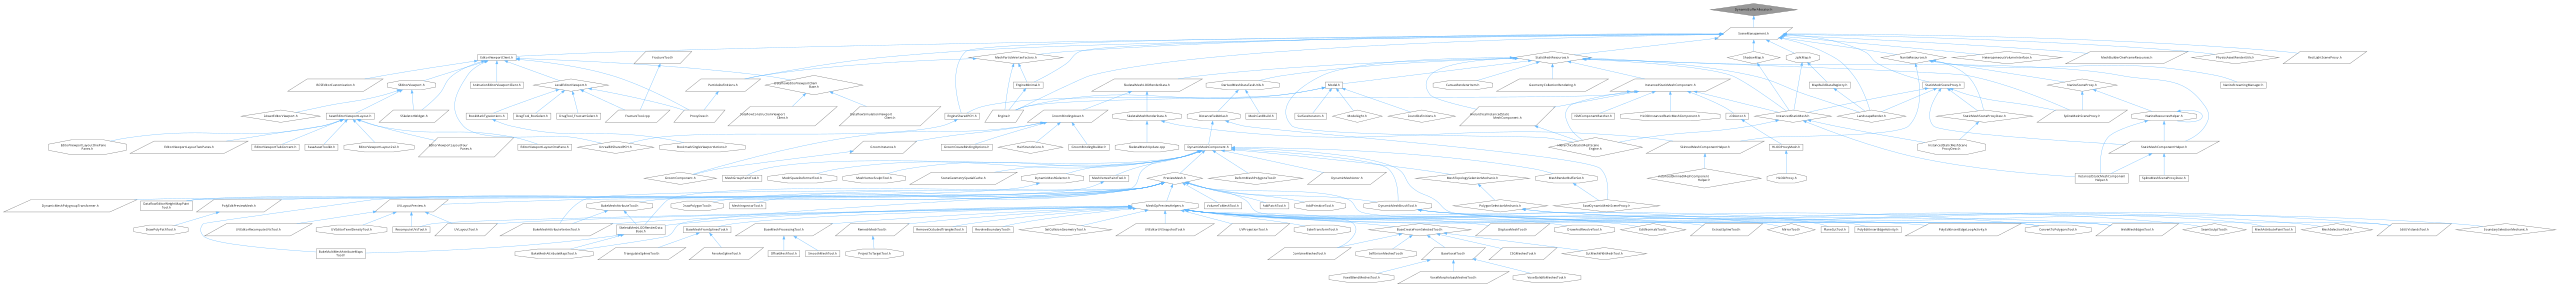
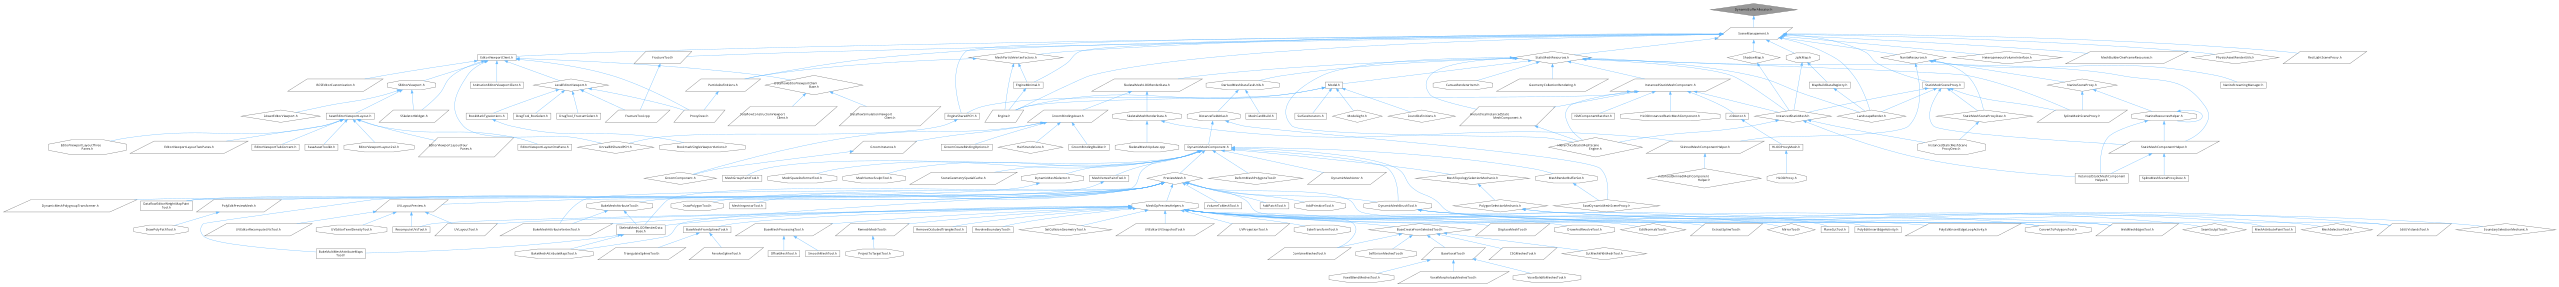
  digraph {
    fontname="Open Sans"
    node [color=grey40 fillcolor=white fontname="Open Sans" fontsize=10 shape=parallelogram style=filled]
    edge [color=steelblue1 dir=back fontname="Open Sans" fontsize=10 labelfontname=Helvetica labelfontsize=10 style=solid]
    n1 [color=gray40 fillcolor=grey60 fontcolor=black height=0.2 label="DynamicBufferAllocator.h" shape=diamond width=0.4]
    n2 [height=0.2 label="SceneManagement.h" width=0.4]
    n3 [height=0.2 label="EditorViewportClient.h" shape=box width=0.4]
    n4 [height=0.2 label="Engine.h" width=0.4]
    n5 [height=0.2 label="EngineMinimal.h" shape=box width=0.4]
    n6 [height=0.2 label="EngineSharedPCH.h" shape=box width=0.4]
    n7 [height=0.2 label="FractureTool.h" width=0.4]
    n8 [height=0.2 label="HeterogeneousVolumeInterface.h" shape=diamond width=0.4]
    n9 [height=0.2 label="LandscapeRender.h" shape=diamond width=0.4]
    n10 [height=0.2 label="LightMap.h" shape=octagon width=0.4]
    n11 [height=0.2 label="MeshBuilderOneFrameResources.h" width=0.4]
    n12 [height=0.2 label="MeshParticleVertexFactory.h" shape=diamond width=0.4]
    n13 [height=0.2 label="ParticleDefinitions.h" width=0.4]
    n14 [height=0.2 label="NaniteResources.h" shape=diamond width=0.4]
    n15 [height=0.2 label="PhysicsAssetRenderUtils.h" shape=diamond width=0.4]
    n16 [height=0.2 label="RectLightSceneProxy.h" width=0.4]
    n17 [height=0.2 label="ShadowMap.h" shape=diamond width=0.4]
    n18 [height=0.2 label="StaticMeshResources.h" shape=diamond width=0.4]
    n19 [height=0.2 label="StaticMeshSceneProxy.h" shape=box width=0.4]
    n20 [height=0.2 label="AnimationEditorViewportClient.h" shape=box width=0.4]
    n21 [height=0.2 label="DataflowEditorViewportClient\lBase.h" shape=diamond width=0.4]
    n22 [height=0.2 label="ISCSEditorCustomization.h" width=0.4]
    n23 [height=0.2 label="LevelEditorViewport.h" shape=diamond width=0.4]
    n24 [height=0.2 label="ProxyDesc.h" width=0.4]
    n25 [height=0.2 label="SEditorViewport.h" shape=octagon width=0.4]
    n26 [height=0.2 label="SSkeletonWidget.h" width=0.4]
    n27 [height=0.2 label="UnrealEdSharedPCH.h" shape=diamond width=0.4]
    n28 [height=0.2 label="FractureTool.cpp" width=0.4]
    n29 [height=0.2 label="InstancedStaticMesh.h" shape=diamond width=0.4]
    n30 [height=0.2 label="MapBuildDataRegistry.h" shape=box width=0.4]
    n31 [height=0.2 label="NaniteSceneProxy.h" shape=diamond width=0.4]
    n32 [height=0.2 label="NaniteStreamingManager.h" shape=box width=0.4]
    n33 [height=0.2 label="SkinnedMeshComponentHelper.h" width=0.4]
    n34 [height=0.2 label="StaticMeshSceneProxyDesc.h" shape=diamond width=0.4]
    n35 [height=0.2 label="HierarchicalStaticMeshScene\lEngine.h" shape=diamond width=0.4]
    n36 [height=0.2 label="SplineMeshSceneProxy.h" width=0.4]
    n37 [height=0.2 label="StaticMeshComponentHelper.h" width=0.4]
    n38 [height=0.2 label="CanvasRendererItem.h" shape=octagon width=0.4]
    n39 [height=0.2 label="DerivedMeshDataTaskUtils.h" shape=octagon width=0.4]
    n40 [height=0.2 label="GeometryCollectionRendering.h" width=0.4]
    n41 [height=0.2 label="HierarchicalInstancedStatic\lMeshComponent.h" width=0.4]
    n42 [height=0.2 label="InstancedStaticMeshComponent.h" width=0.4]
    n43 [height=0.2 label="Model.h" shape=box width=0.4]
    n44 [height=0.2 label="SkeletalMeshLODRenderData.h" width=0.4]
    n45 [height=0.2 label="DataflowConstructionViewport\lClient.h" width=0.4]
    n46 [height=0.2 label="DataflowSimulationViewport\lClient.h" width=0.4]
    n47 [height=0.2 label="BookMarkTypeActions.h" shape=box width=0.4]
    n48 [height=0.2 label="DragTool_BoxSelect.h" shape=box width=0.4]
    n49 [height=0.2 label="DragTool_FrustumSelect.h" shape=box width=0.4]
    n50 [height=0.2 label="AssetEditorViewportLayout.h" shape=box width=0.4]
    n51 [height=0.2 label="SAssetEditorViewport.h" shape=diamond width=0.4]
    n52 [height=0.2 label="BookmarkSingleViewportActions.h" shape=octagon width=0.4]
    n53 [height=0.2 label="BaseAssetToolkit.h" shape=box width=0.4]
    n54 [height=0.2 label="EditorViewportLayout2x2.h" shape=octagon width=0.4]
    n55 [height=0.2 label="EditorViewportLayoutFour\lPanes.h" width=0.4]
    n56 [height=0.2 label="EditorViewportLayoutOnePane.h" shape=box width=0.4]
-   n57 [height=0.2 label="EditorViewportLayoutOnePane\lPanes.h" shape=octagon width=0.4]
+   n57 [height=0.2 label="EditorViewportLayoutThree\lPanes.h" shape=octagon width=0.4]
    n58 [height=0.2 label="EditorViewportLayoutTwoPanes.h" width=0.4]
    n59 [height=0.2 label="EditorViewportTabContent.h" shape=box width=0.4]
    n60 [height=0.2 label="InstancedStaticMeshComponent\lHelper.h" shape=box width=0.4]
    n61 [height=0.2 label="InstancedStaticMeshScene\lProxyDesc.h" shape=octagon width=0.4]
    n62 [height=0.2 label="NaniteResourcesHelper.h" shape=octagon width=0.4]
    n63 [height=0.2 label="InstancedSkinnedMeshComponent\lHelper.h" shape=diamond width=0.4]
    n64 [height=0.2 label="SplineMeshSceneProxyDesc.h" shape=box width=0.4]
    n65 [height=0.2 label="DistanceFieldAtlas.h" shape=octagon width=0.4]
    n66 [height=0.2 label="MeshCardBuild.h" shape=box width=0.4]
    n67 [height=0.2 label="HLODInstancedStaticMeshComponent.h" shape=octagon width=0.4]
    n68 [height=0.2 label="ISMComponentBatcher.h" shape=box width=0.4]
    n69 [height=0.2 label="LODActor.h" shape=box width=0.4]
    n70 [height=0.2 label="ModelLight.h" shape=diamond width=0.4]
    n71 [height=0.2 label="SoundDefinitions.h" shape=diamond width=0.4]
    n72 [height=0.2 label="SurfaceIterators.h" shape=box width=0.4]
    n73 [height=0.2 label="GroomBindingAsset.h" width=0.4]
    n74 [height=0.2 label="SkeletalMeshRenderData.h" shape=octagon width=0.4]
    n75 [height=0.2 label="BaseDynamicMeshSceneProxy.h" shape=diamond width=0.4]
    n76 [height=0.2 label="DynamicMeshComponent.h" shape=box width=0.4]
    n77 [height=0.2 label="DataflowEditorWeightMapPaint\lTool.h" shape=box width=0.4]
    n78 [height=0.2 label="DeformMeshPolygonsTool.h" shape=diamond width=0.4]
    n79 [height=0.2 label="DynamicMeshActor.h" width=0.4]
    n80 [height=0.2 label="DynamicMeshBrushTool.h" shape=octagon width=0.4]
    n81 [height=0.2 label="DynamicMeshSelector.h" shape=octagon width=0.4]
    n82 [height=0.2 label="EditUVIslandsTool.h" width=0.4]
    n83 [height=0.2 label="MeshGroupPaintTool.h" shape=box width=0.4]
    n84 [height=0.2 label="MeshRenderBufferSet.h" shape=octagon width=0.4]
    n85 [height=0.2 label="MeshSpaceDeformerTool.h" shape=octagon width=0.4]
    n86 [height=0.2 label="MeshTopologySelectionMechanic.h" shape=diamond width=0.4]
    n87 [height=0.2 label="MeshVertexPaintTool.h" shape=box width=0.4]
    n88 [height=0.2 label="MeshVertexSculptTool.h" shape=octagon width=0.4]
    n89 [height=0.2 label="PreviewMesh.h" shape=diamond width=0.4]
    n90 [height=0.2 label="SceneGeometrySpatialCache.h" width=0.4]
    n91 [height=0.2 label="MeshAttributePaintTool.h" shape=box width=0.4]
    n92 [height=0.2 label="MeshSelectionTool.h" shape=diamond width=0.4]
    n93 [height=0.2 label="SeamSculptTool.h" shape=diamond width=0.4]
    n94 [height=0.2 label="DynamicMeshPolygroupTransformer.h" width=0.4]
    n95 [height=0.2 label="PolygonSelectionMechanic.h" shape=diamond width=0.4]
    n96 [height=0.2 label="AddPatchTool.h" shape=box width=0.4]
    n97 [height=0.2 label="AddPrimitiveTool.h" shape=octagon width=0.4]
    n98 [height=0.2 label="BakeMeshAttributeMapsTool.h" shape=octagon width=0.4]
    n99 [height=0.2 label="SkeletalMeshLODRenderData\lBase.h" shape=box width=0.4]
    n100 [height=0.2 label="BakeMultiMeshAttributeMaps\lTool.h" shape=box width=0.4]
    n101 [height=0.2 label="BakeMeshAttributeTool.h" shape=octagon width=0.4]
    n102 [height=0.2 label="BakeMeshAttributeVertexTool.h" width=0.4]
    n103 [height=0.2 label="ConvertToPolygonsTool.h" shape=octagon width=0.4]
    n104 [height=0.2 label="DrawPolygonTool.h" shape=octagon width=0.4]
    n105 [height=0.2 label="MeshInspectorTool.h" shape=box width=0.4]
    n106 [height=0.2 label="MeshOpPreviewHelpers.h" shape=octagon width=0.4]
    n107 [height=0.2 label="WeldMeshEdgesTool.h" width=0.4]
    n108 [height=0.2 label="PolyEditPreviewMesh.h" width=0.4]
    n109 [height=0.2 label="UVLayoutPreview.h" width=0.4]
    n110 [height=0.2 label="VolumeToMeshTool.h" shape=box width=0.4]
    n111 [height=0.2 label="BoundarySelectionMechanic.h" shape=diamond width=0.4]
    n112 [height=0.2 label="BakeTransformTool.h" shape=octagon width=0.4]
    n113 [height=0.2 label="BaseCreateFromSelectedTool.h" shape=diamond width=0.4]
    n114 [height=0.2 label="CombineMeshesTool.h" width=0.4]
    n115 [height=0.2 label="BaseMeshFromSplinesTool.h" shape=box width=0.4]
    n116 [height=0.2 label="BaseMeshProcessingTool.h" width=0.4]
    n117 [height=0.2 label="DisplaceMeshTool.h" width=0.4]
    n118 [height=0.2 label="DrawAndRevolveTool.h" shape=octagon width=0.4]
    n119 [height=0.2 label="EditNormalsTool.h" shape=diamond width=0.4]
    n120 [height=0.2 label="ExtractSplineTool.h" width=0.4]
    n121 [height=0.2 label="MirrorTool.h" shape=diamond width=0.4]
    n122 [height=0.2 label="PlaneCutTool.h" shape=box width=0.4]
    n123 [height=0.2 label="PolyEditInsertEdgeActivity.h" shape=box width=0.4]
    n124 [height=0.2 label="PolyEditInsertEdgeLoopActivity.h" width=0.4]
    n125 [height=0.2 label="RecomputeUVsTool.h" shape=box width=0.4]
    n126 [height=0.2 label="RemeshMeshTool.h" width=0.4]
    n127 [height=0.2 label="RemoveOccludedTrianglesTool.h" shape=box width=0.4]
    n128 [height=0.2 label="RevolveBoundaryTool.h" shape=box width=0.4]
    n129 [height=0.2 label="SetCollisionGeometryTool.h" shape=diamond width=0.4]
    n130 [height=0.2 label="UVEditorUVSnapshotTool.h" width=0.4]
    n131 [height=0.2 label="UVLayoutTool.h" width=0.4]
    n132 [height=0.2 label="UVProjectionTool.h" width=0.4]
    n133 [height=0.2 label="DrawPolyPathTool.h" shape=octagon width=0.4]
    n134 [height=0.2 label="UVEditorRecomputeUVsTool.h" width=0.4]
    n135 [height=0.2 label="UVEditorTexelDensityTool.h" shape=octagon width=0.4]
    n136 [height=0.2 label="BaseVoxelTool.h" width=0.4]
    n137 [height=0.2 label="CSGMeshesTool.h" width=0.4]
    n138 [height=0.2 label="CutMeshWithMeshTool.h" shape=diamond width=0.4]
    n139 [height=0.2 label="SelfUnionMeshesTool.h" shape=octagon width=0.4]
    n140 [height=0.2 label="RevolveSplineTool.h" width=0.4]
    n141 [height=0.2 label="TriangulateSplinesTool.h" width=0.4]
    n142 [height=0.2 label="OffsetMeshTool.h" shape=box width=0.4]
    n143 [height=0.2 label="SmoothMeshTool.h" shape=box width=0.4]
    n144 [height=0.2 label="ProjectToTargetTool.h" shape=octagon width=0.4]
    n145 [height=0.2 label="VoxelBlendMeshesTool.h" shape=octagon width=0.4]
    n146 [height=0.2 label="VoxelMorphologyMeshesTool.h" width=0.4]
    n147 [height=0.2 label="VoxelSolidifyMeshesTool.h" shape=octagon width=0.4]
    n148 [height=0.2 label="HLODProxyMesh.h" shape=box width=0.4]
    n149 [height=0.2 label="HLODProxy.h" shape=octagon width=0.4]
    n150 [height=0.2 label="GroomBindingBuilder.h" shape=box width=0.4]
    n151 [height=0.2 label="GroomComponent.h" shape=diamond width=0.4]
    n152 [height=0.2 label="GroomCreateBindingOptions.h" shape=box width=0.4]
    n153 [height=0.2 label="GroomInstance.h" width=0.4]
    n154 [height=0.2 label="HairStrandsCore.h" shape=diamond width=0.4]
    n155 [height=0.2 label="SkeletalMeshUpdate.cpp" shape=octagon width=0.4]
    n1 -> n2
    n2 -> n3
    n2 -> n4
    n2 -> n5
    n2 -> n6
+   n2 -> n7
    n2 -> n8
    n2 -> n9
    n2 -> n10
    n2 -> n11
    n2 -> n12
    n2 -> n13
    n2 -> n14
    n2 -> n15
    n2 -> n16
    n2 -> n17
    n2 -> n18
    n2 -> n19
    n3 -> n20
    n3 -> n21
    n3 -> n22
    n3 -> n23
    n3 -> n24
    n3 -> n25
    n3 -> n26
    n3 -> n27
    n5 -> n4
    n6 -> n27
    n7 -> n28
    n10 -> n29
    n10 -> n30
    n12 -> n4
    n12 -> n5
    n12 -> n13
    n13 -> n24
    n14 -> n31
    n14 -> n32
    n14 -> n33
    n14 -> n34
    n17 -> n29
    n18 -> n9
    n18 -> n29
    n18 -> n35
    n18 -> n36
    n18 -> n37
    n18 -> n38
    n18 -> n39
    n18 -> n40
    n18 -> n41
    n18 -> n42
    n18 -> n43
    n18 -> n44
    n19 -> n9
    n19 -> n29
    n19 -> n34
    n19 -> n36
    n19 -> n37
    n21 -> n45
    n21 -> n46
    n23 -> n24
    n23 -> n28
    n23 -> n47
    n23 -> n48
    n23 -> n49
    n25 -> n26
    n25 -> n50
    n25 -> n51
    n29 -> n35
    n29 -> n60
    n29 -> n61
    n30 -> n9
    n31 -> n36
    n31 -> n62
    n33 -> n63
    n34 -> n61
    n37 -> n60
    n37 -> n64
    n39 -> n65
    n39 -> n66
    n41 -> n35
    n42 -> n4
    n42 -> n29
    n42 -> n35
    n42 -> n41
    n42 -> n67
    n42 -> n68
    n42 -> n69
    n43 -> n4
    n43 -> n6
    n43 -> n70
    n43 -> n71
    n43 -> n72
    n44 -> n73
    n44 -> n74
    n47 -> n52
    n50 -> n53
    n50 -> n54
    n50 -> n55
    n50 -> n56
    n50 -> n57
    n50 -> n58
    n50 -> n59
    n62 -> n37
    n62 -> n60
    n62 -> n62
    n65 -> n75
    n65 -> n76
    n69 -> n148
    n73 -> n150
    n73 -> n151
    n73 -> n152
    n73 -> n153
    n73 -> n154
    n74 -> n33
    n74 -> n155
    n76 -> n77
    n76 -> n78
    n76 -> n79
    n76 -> n80
    n76 -> n81
    n76 -> n82
    n76 -> n83
    n76 -> n84
    n76 -> n85
    n76 -> n86
    n76 -> n87
    n76 -> n88
    n76 -> n89
    n76 -> n90
    n80 -> n91
    n80 -> n92
    n80 -> n93
    n81 -> n94
    n84 -> n75
    n86 -> n95
    n87 -> n77
    n89 -> n80
    n89 -> n96
    n89 -> n97
    n89 -> n98
    n89 -> n99
    n89 -> n100
    n89 -> n101
    n89 -> n102
    n89 -> n103
    n89 -> n104
    n89 -> n105
    n89 -> n106
    n89 -> n107
    n89 -> n108
    n89 -> n109
    n89 -> n110
    n95 -> n82
    n95 -> n111
    n99 -> n98
    n99 -> n100
    n101 -> n99
    n101 -> n102
    n106 -> n99
    n106 -> n102
    n106 -> n103
    n106 -> n107
    n106 -> n112
    n106 -> n113
    n106 -> n114
    n106 -> n115
    n106 -> n116
    n106 -> n117
    n106 -> n118
    n106 -> n119
    n106 -> n120
    n106 -> n121
    n106 -> n122
    n106 -> n123
    n106 -> n124
    n106 -> n125
    n106 -> n126
    n106 -> n127
    n106 -> n128
    n106 -> n129
    n106 -> n130
    n106 -> n131
    n106 -> n132
    n108 -> n133
    n109 -> n125
    n109 -> n131
    n109 -> n134
    n109 -> n135
    n113 -> n114
    n113 -> n136
    n113 -> n137
    n113 -> n138
    n113 -> n139
    n115 -> n140
    n115 -> n141
    n116 -> n142
    n116 -> n143
    n126 -> n144
    n136 -> n145
    n136 -> n146
    n136 -> n147
    n148 -> n149
    n153 -> n151
  }
